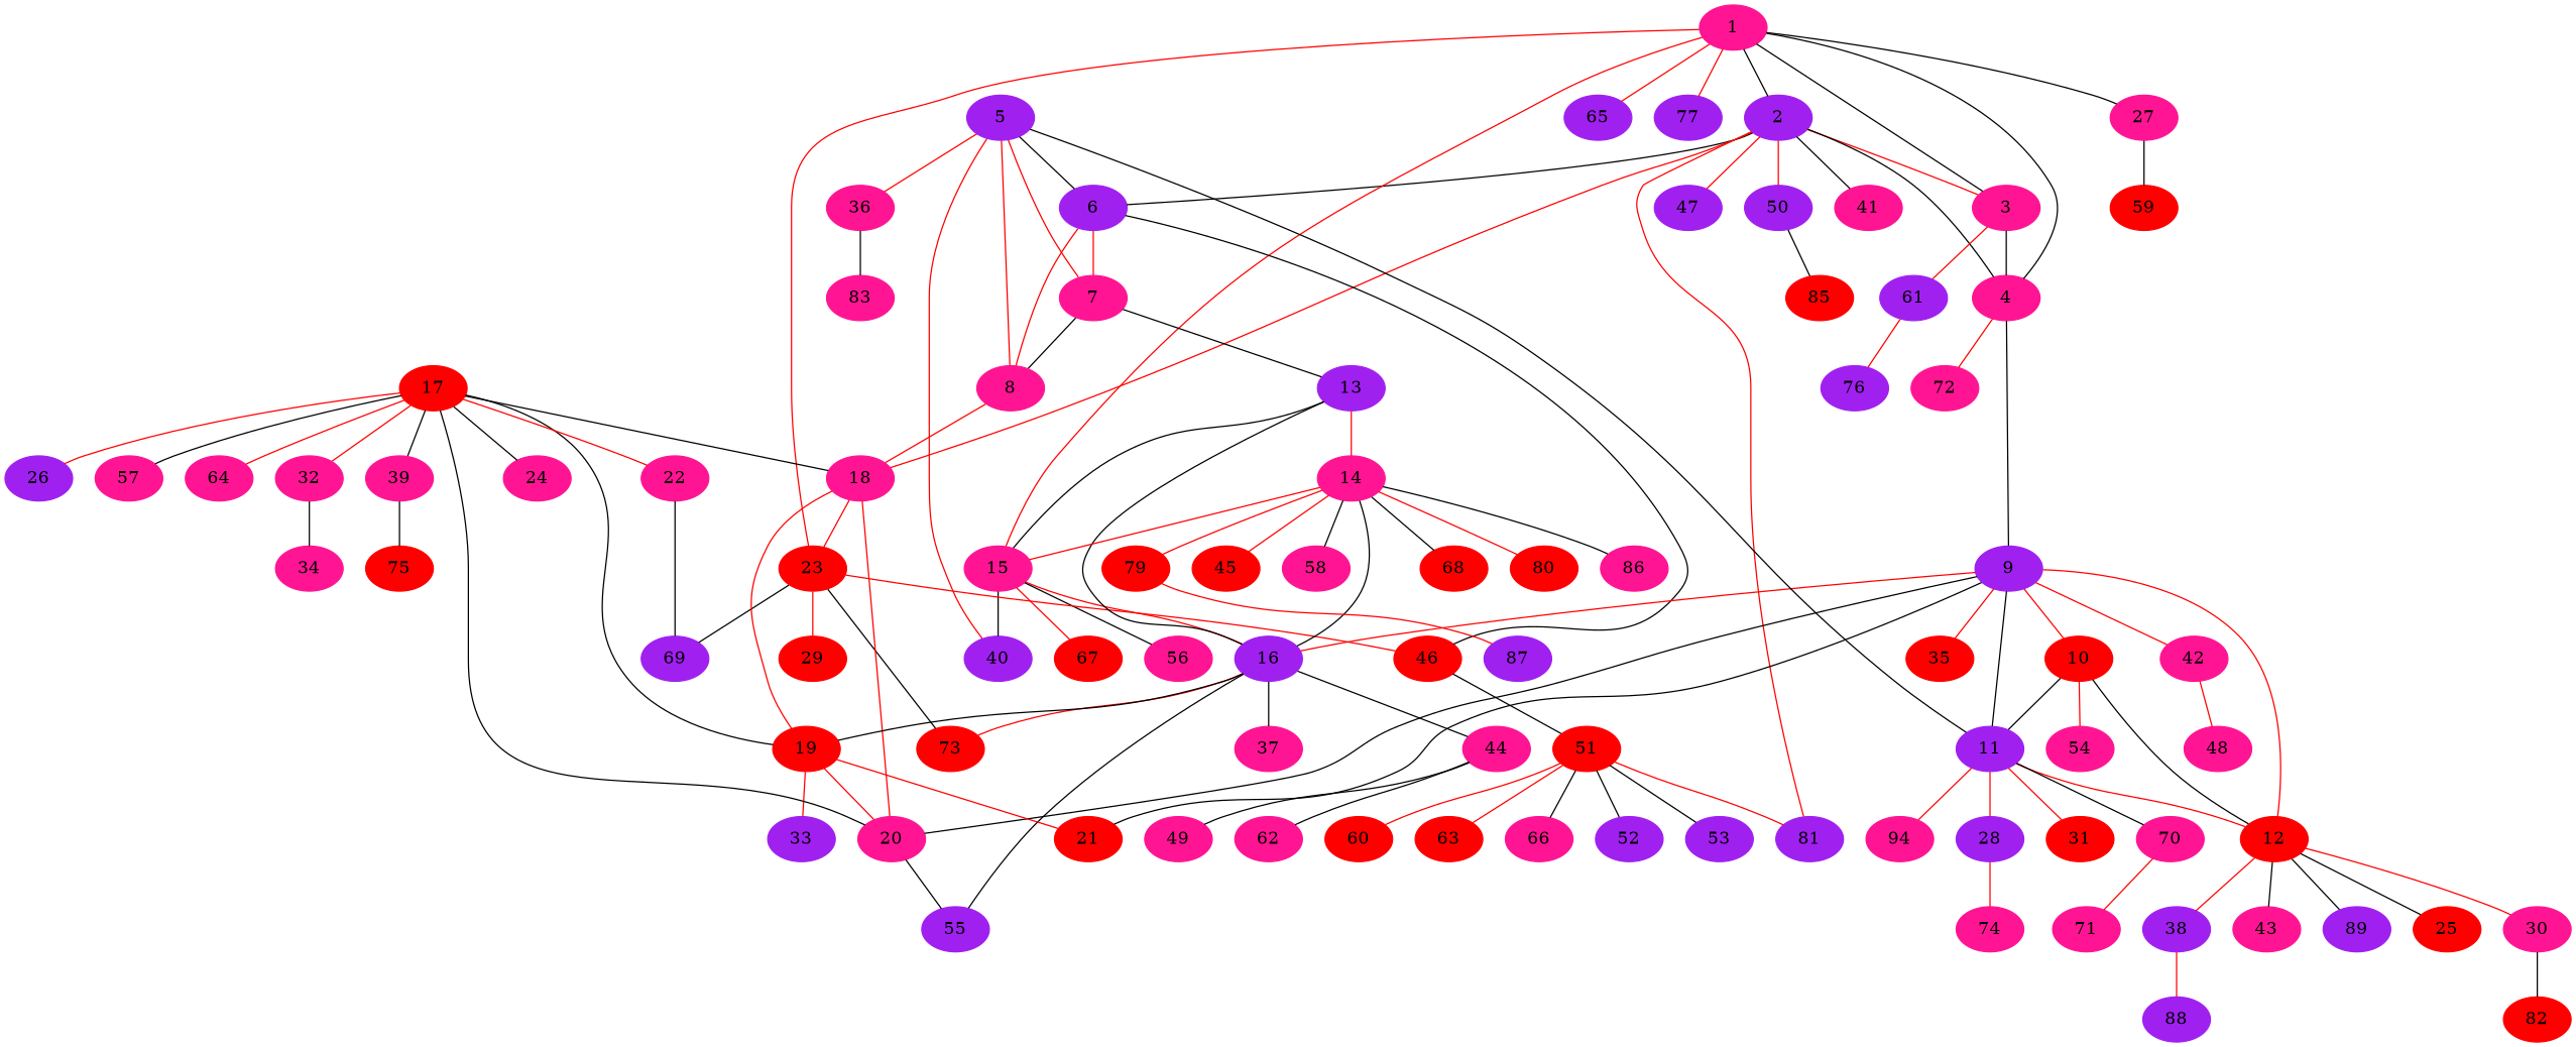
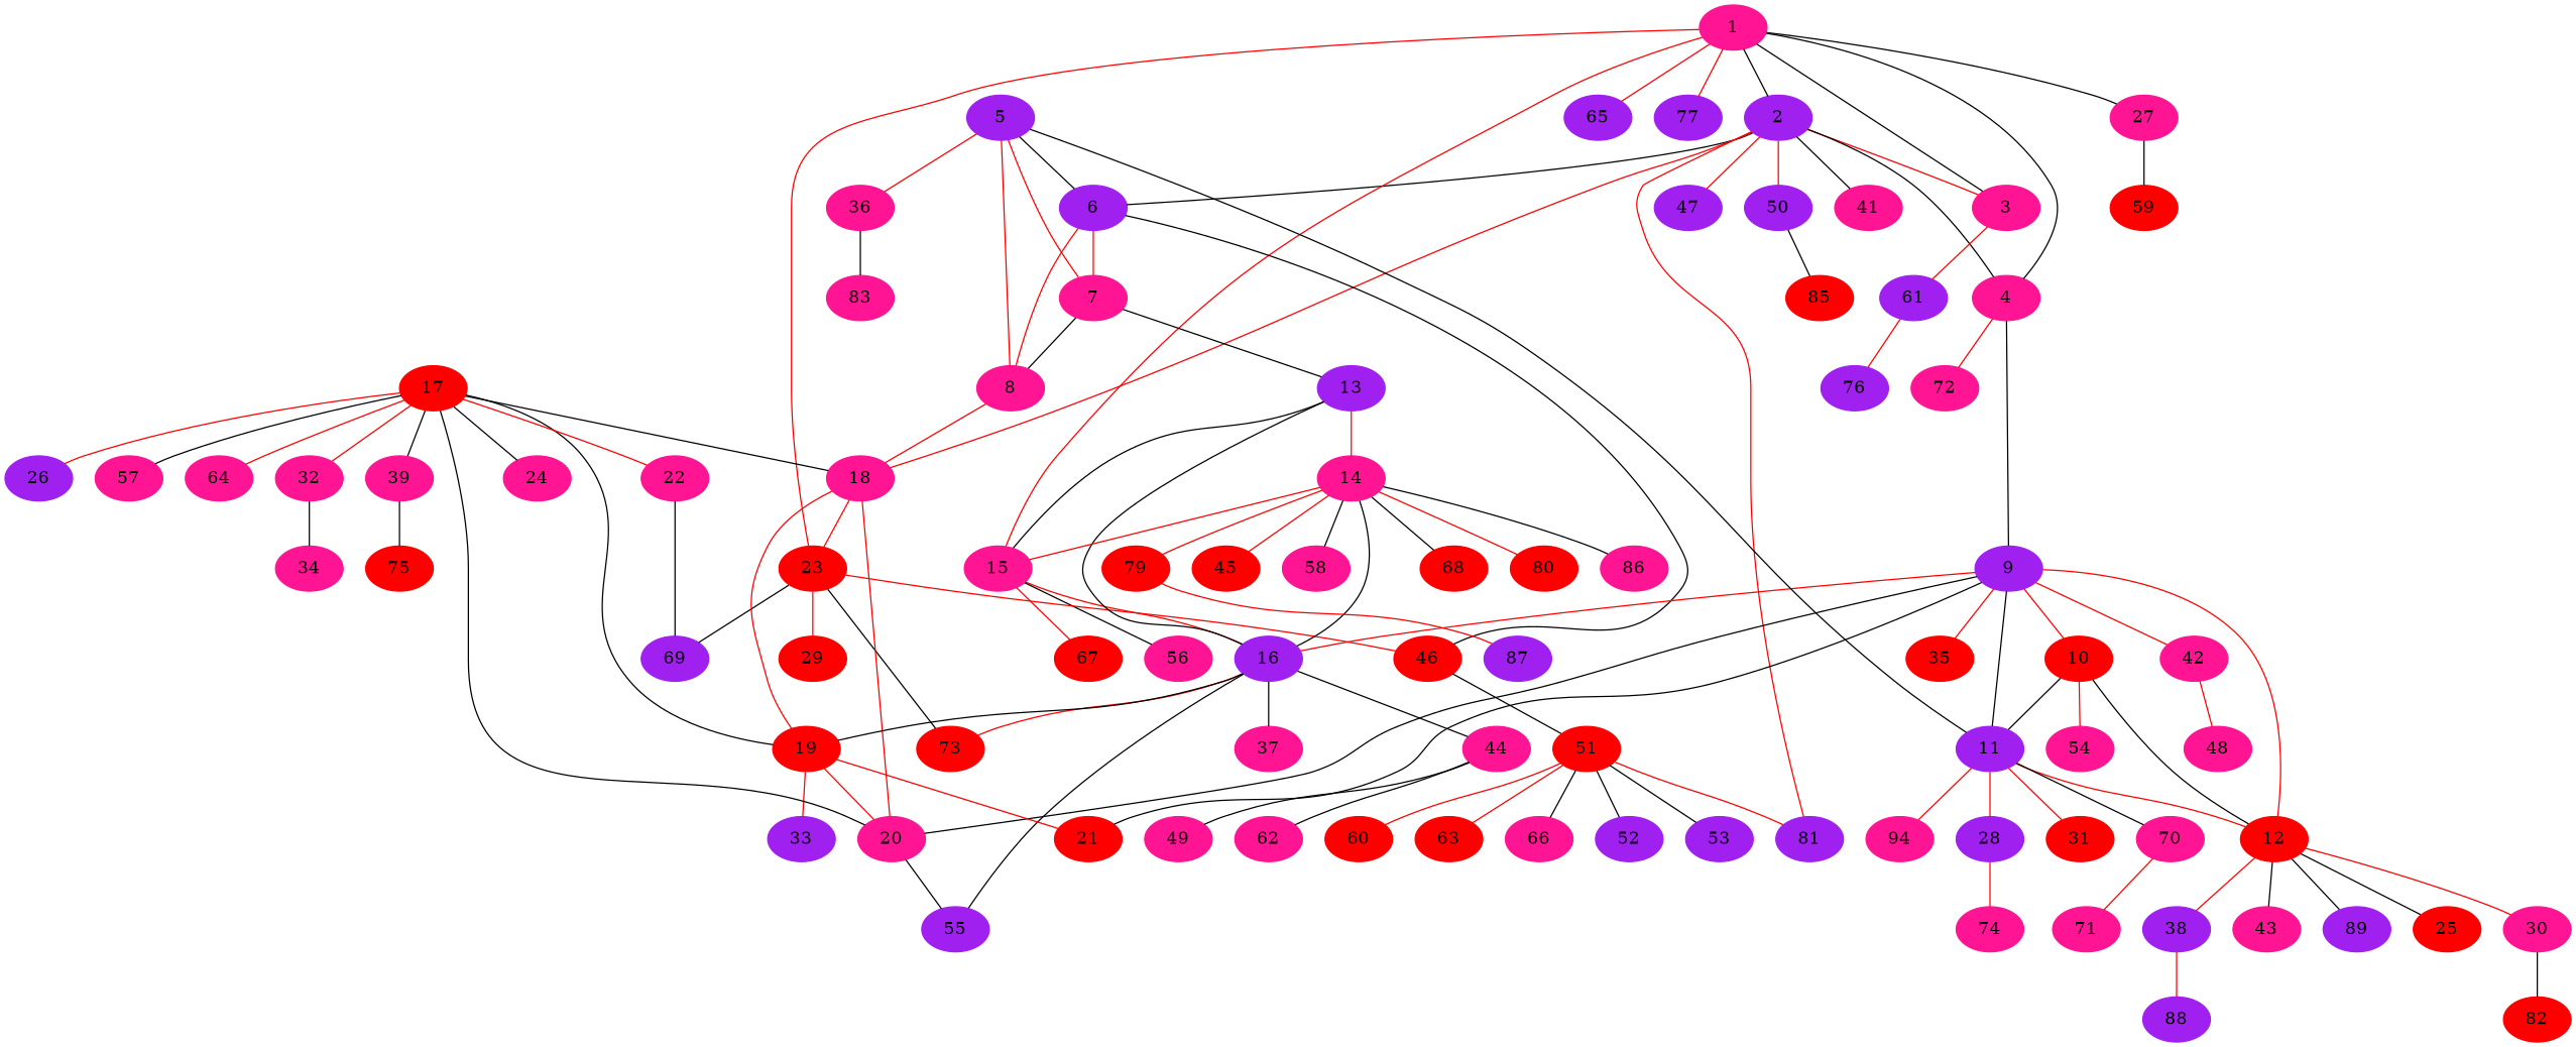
  graph {
    node [color=deeppink style=filled]
    edge [color=red]
    2 [color=purple]
    1
    3
    4
    15
    23 [color=red]
    27
    65 [color=purple]
    77 [color=purple]
    6 [color=purple]
    18
    41
    47 [color=purple]
    50 [color=purple]
    81 [color=purple]
    61 [color=purple]
    9 [color=purple]
    72
-   40 [color=purple]
    16 [color=purple]
    56
    67 [color=red]
    46 [color=red]
    73 [color=red]
    69 [color=purple]
    29 [color=red]
    59 [color=red]
    7
    8
    20
    19 [color=red]
    85 [color=red]
    76 [color=purple]
    11 [color=purple]
    10 [color=red]
    12 [color=red]
    21 [color=red]
    35 [color=red]
    42
    5 [color=purple]
    36
    13 [color=purple]
    28 [color=purple]
    31 [color=red]
    70
    n46 [label=94]
    83
    51 [color=red]
    14
    54
    25 [color=red]
    30
    38 [color=purple]
    43
    89 [color=purple]
    37
    44
    55 [color=purple]
    48
    74
    71
    82 [color=red]
    88 [color=purple]
    45 [color=red]
    58
    68 [color=red]
    79 [color=red]
    80 [color=red]
    86
    87 [color=purple]
    33 [color=purple]
    49
    62
    17 [color=red]
    22
    24
    26 [color=purple]
    32
    39
    57
    64
    34
    75 [color=red]
    52 [color=purple]
    53 [color=purple]
    60 [color=red]
    63 [color=red]
    66
    2 -- 3
    2 -- 4 [color=black]
    2 -- 6 [color=black]
    2 -- 18
    2 -- 41 [color=black]
    2 -- 47
    2 -- 50
    2 -- 81
    1 -- 2 [color=black]
    1 -- 3 [color=black]
    1 -- 4 [color=black]
    1 -- 15
    1 -- 23
    1 -- 27 [color=black]
    1 -- 65
    1 -- 77
-   3 -- 4 [color=black]
    3 -- 61
    4 -- 9 [color=black]
    4 -- 72
-   15 -- 40 [color=black]
    15 -- 16
    15 -- 56 [color=black]
    15 -- 67
    23 -- 46
    23 -- 73 [color=black]
    23 -- 69 [color=black]
    23 -- 29
    27 -- 59 [color=black]
    6 -- 46 [color=black]
    6 -- 7
    6 -- 8
    18 -- 23
    18 -- 20
    18 -- 19
    50 -- 85 [color=black]
    61 -- 76
    9 -- 16
    9 -- 20 [color=black]
    9 -- 11 [color=black]
    9 -- 10
    9 -- 12
    9 -- 21 [color=black]
    9 -- 35
    9 -- 42
    16 -- 73
    16 -- 19 [color=black]
    16 -- 37 [color=black]
    16 -- 44 [color=black]
    16 -- 55 [color=black]
    46 -- 51 [color=black]
    7 -- 8 [color=black]
    7 -- 13 [color=black]
    8 -- 18
    20 -- 55 [color=black]
    19 -- 20
    19 -- 21
    19 -- 33
    11 -- 12
    11 -- 28
    11 -- 31
    11 -- 70 [color=black]
    11 -- n46
    10 -- 11 [color=black]
    10 -- 12 [color=black]
    10 -- 54
    12 -- 25 [color=black]
    12 -- 30
    12 -- 38
    12 -- 43 [color=black]
    12 -- 89 [color=black]
    42 -- 48
    5 -- 6 [color=black]
-   5 -- 40
    5 -- 7
    5 -- 8
    5 -- 11 [color=black]
    5 -- 36
    36 -- 83 [color=black]
    13 -- 15 [color=black]
    13 -- 16 [color=black]
    13 -- 14
    28 -- 74
    70 -- 71
    51 -- 81
    51 -- 52 [color=black]
    51 -- 53 [color=black]
    51 -- 60
    51 -- 63
    51 -- 66 [color=black]
    14 -- 15
    14 -- 16 [color=black]
    14 -- 45
    14 -- 58 [color=black]
    14 -- 68 [color=black]
    14 -- 79
    14 -- 80
    14 -- 86 [color=black]
    30 -- 82 [color=black]
    38 -- 88
    44 -- 49 [color=black]
    44 -- 62 [color=black]
    79 -- 87
    17 -- 18 [color=black]
    17 -- 20 [color=black]
    17 -- 19 [color=black]
    17 -- 22
    17 -- 24 [color=black]
    17 -- 26
    17 -- 32
    17 -- 39 [color=black]
    17 -- 57 [color=black]
    17 -- 64
    22 -- 69 [color=black]
    32 -- 34 [color=black]
    39 -- 75 [color=black]
  }
